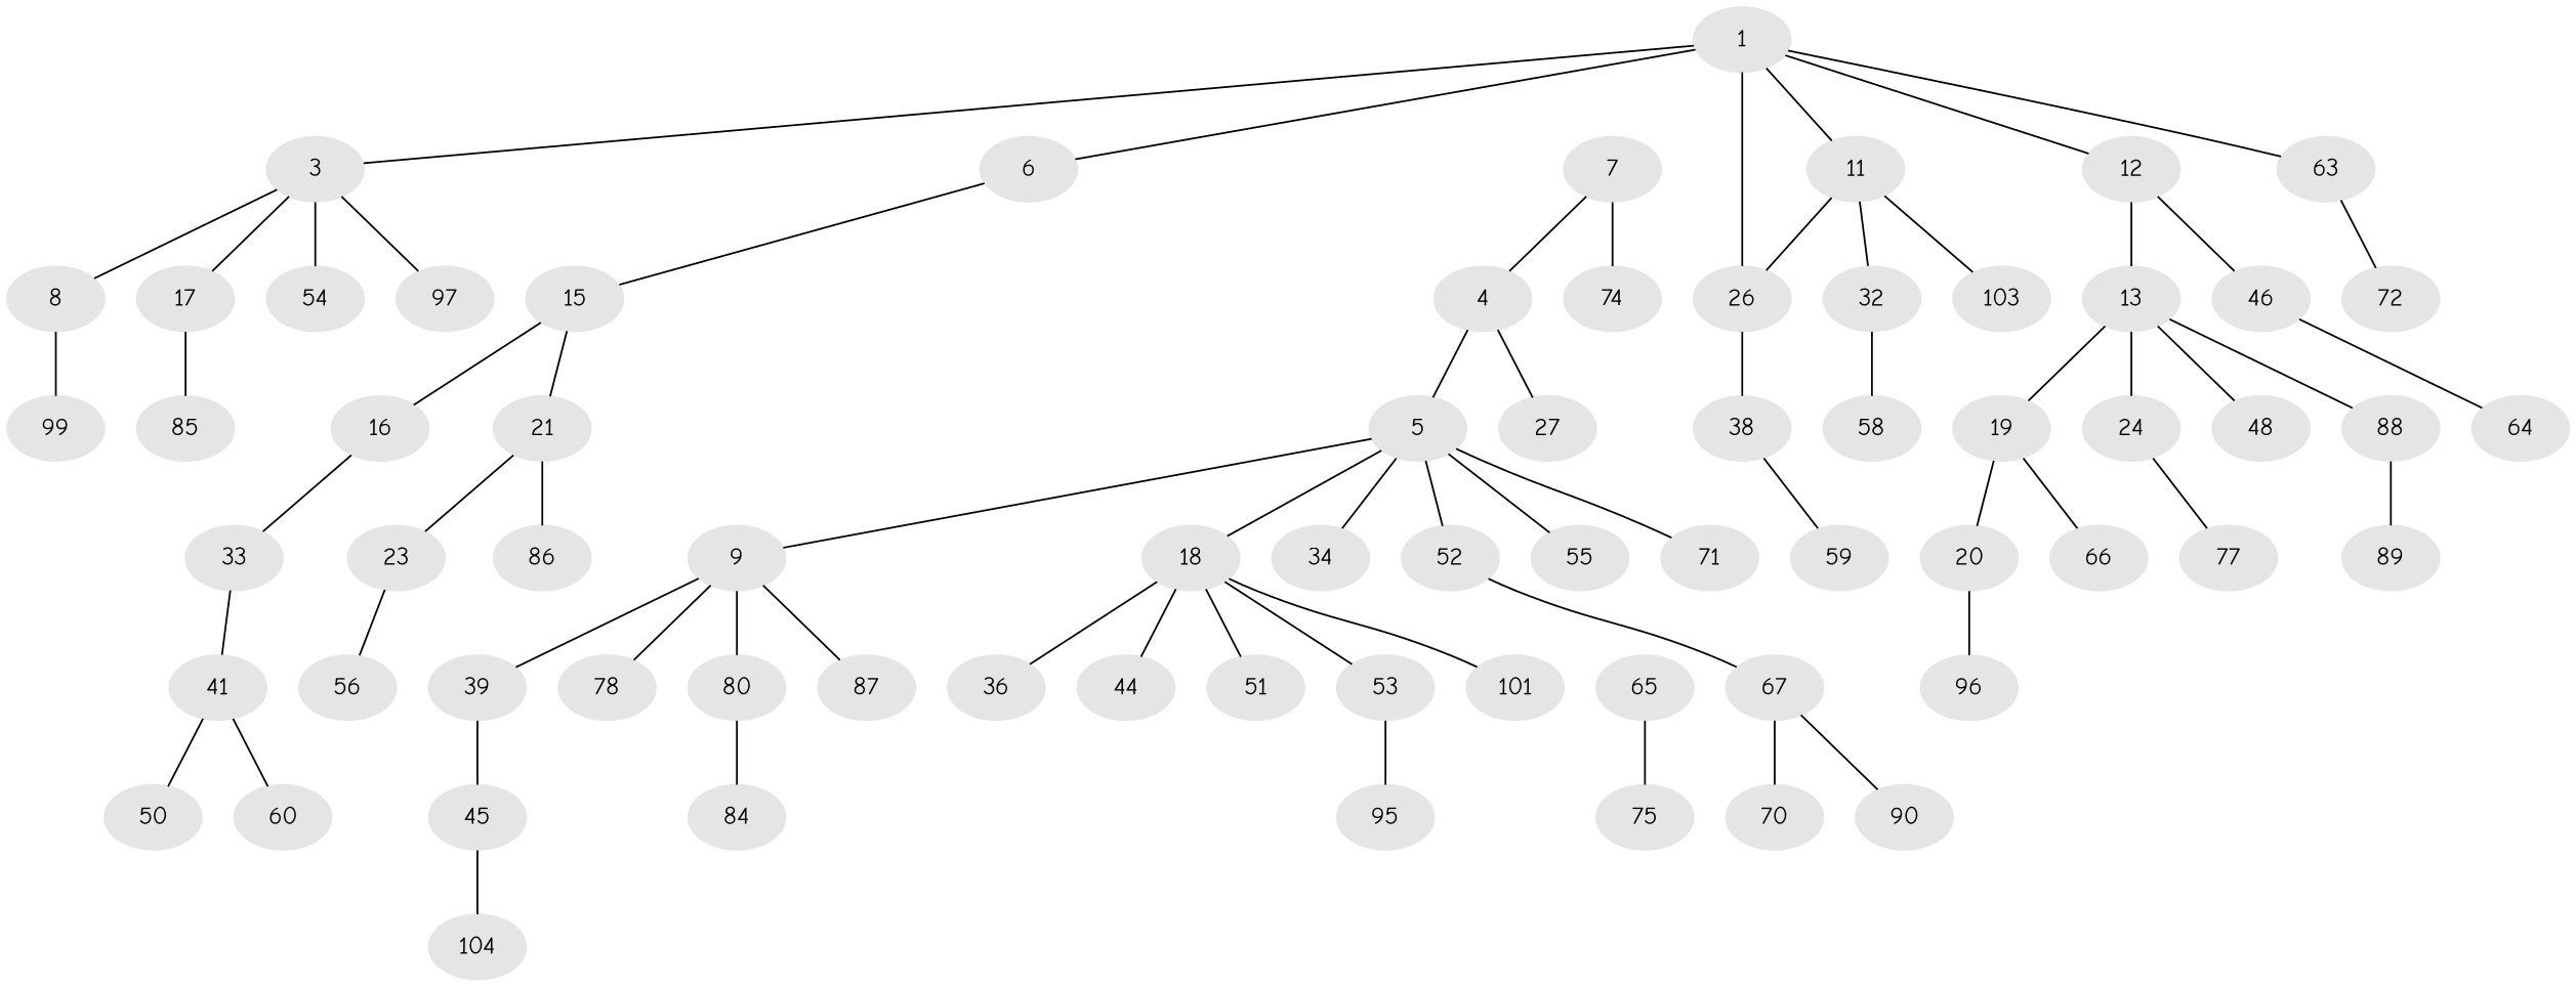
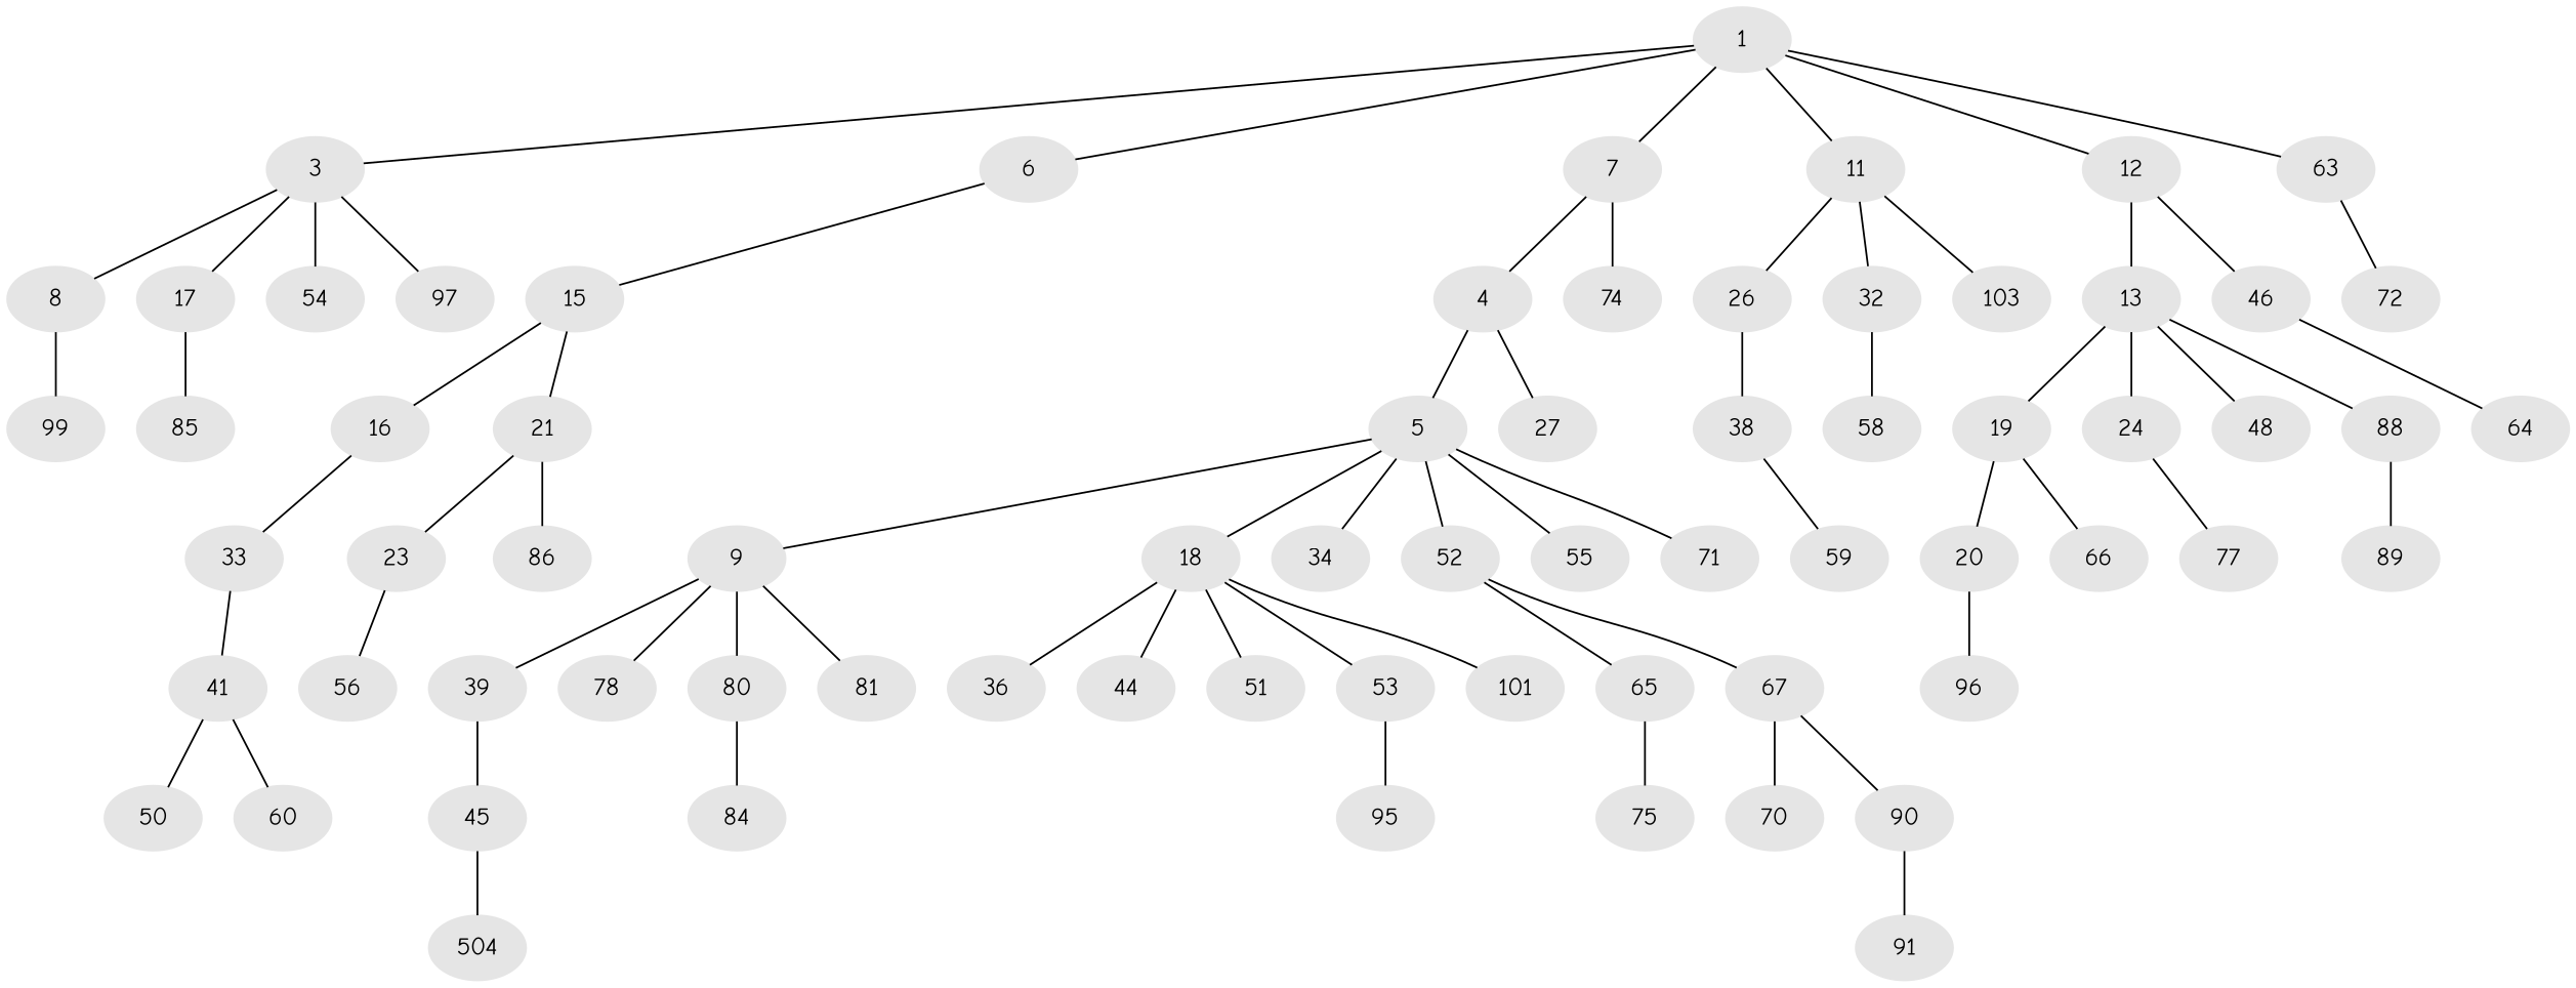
  graph {
    fontname="Comic Neue"
    node [color=gray90 fontname="Comic Neue" style=filled]
    edge [fontname="Comic Neue"]
    1 [super="+2"]
    3 [super="+47"]
    6 [super="+10"]
    7
    11 [super="+14"]
    12
    63
    8 [super="+83"]
    17 [super="+37"]
    54 [super="+61"]
    97 [super="+98"]
    5 [super="+30"]
    4
    27 [super="+49"]
    15
    74 [super="+92"]
    26 [super="+29"]
    32
    103
    13 [super="+31"]
    46 [super="+69"]
    72
    99
    85 [super="+100"]
    9 [super="+35"]
    18 [super="+42"]
    34
    52 [super="+82"]
    55
    71
    39
    78
    80 [super="+87"]
-   81 [label=87]
+   81
    36
    44 [super="+76"]
    51
    53 [super="+93"]
    101
    65
    67 [super="+68"]
    16 [super="+28"]
    21 [super="+22"]
    45 [super="+57"]
    84
    38 [super="+40"]
    58 [super="+73"]
    19 [super="+25"]
    24
    48
    88
    64
    20
    66
    77
    89
    33
    23
    86
    41
    95
    96
    56
    59 [super="+79"]
    50 [super="+62"]
    60 [super="+102"]
-   104
+   104 [label=504]
    75 [super="+94"]
    70
    90
+   91
    1 -- 3
    1 -- 6
-   1 -- 26
+   1 -- 7
    1 -- 11
    1 -- 12
    1 -- 63
    3 -- 8
    3 -- 17
    3 -- 54
    3 -- 97
    6 -- 15
    7 -- 4
    7 -- 74
    11 -- 26
    11 -- 32
    11 -- 103
    12 -- 13
    12 -- 46
    63 -- 72
    8 -- 99
    17 -- 85
    5 -- 9
    5 -- 18
    5 -- 34
    5 -- 52
    5 -- 55
    5 -- 71
    4 -- 5
    4 -- 27
    15 -- 16
    15 -- 21
    26 -- 38
    32 -- 58
    13 -- 19
    13 -- 24
    13 -- 48
    13 -- 88
    46 -- 64
    9 -- 39
    9 -- 78
    9 -- 80
    9 -- 81
    18 -- 36
    18 -- 44
    18 -- 51
    18 -- 53
    18 -- 101
+   52 -- 65
    52 -- 67
    39 -- 45
    80 -- 84
    53 -- 95
    65 -- 75
    67 -- 70
    67 -- 90
    16 -- 33
    21 -- 23
    21 -- 86
    45 -- 104
    38 -- 59
    19 -- 20
    19 -- 66
    24 -- 77
    88 -- 89
    20 -- 96
    33 -- 41
    23 -- 56
    41 -- 50
    41 -- 60
+   90 -- 91
  }
